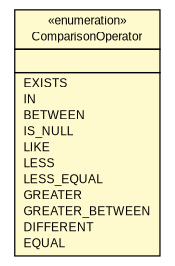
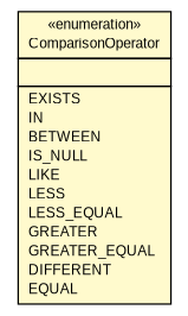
  digraph {
    nodesep=0.25
    ranksep=0.5
-   n1 [fontcolor=black fontname=arial fontsize=10.0 label=<<table title="br.gov.to.sefaz.persistence.query.structure.where.ComparisonOperator" border="0" cellborder="1" cellspacing="0" cellpadding="2" port="p" bgcolor="lemonChiffon" href="./ComparisonOperator.html"> 		<tr><td><table border="0" cellspacing="0" cellpadding="1"> <tr><td align="center" balign="center"> &#171;enumeration&#187; </td></tr> <tr><td align="center" balign="center"> ComparisonOperator </td></tr> 		</table></td></tr> 		<tr><td><table border="0" cellspacing="0" cellpadding="1"> <tr><td align="left" balign="left">  </td></tr> 		</table></td></tr> 		<tr><td><table border="0" cellspacing="0" cellpadding="1"> <tr><td align="left" balign="left"> EXISTS </td></tr> <tr><td align="left" balign="left"> IN </td></tr> <tr><td align="left" balign="left"> BETWEEN </td></tr> <tr><td align="left" balign="left"> IS_NULL </td></tr> <tr><td align="left" balign="left"> LIKE </td></tr> <tr><td align="left" balign="left"> LESS </td></tr> <tr><td align="left" balign="left"> LESS_EQUAL </td></tr> <tr><td align="left" balign="left"> GREATER </td></tr> <tr><td align="left" balign="left"> GREATER_BETWEEN </td></tr> <tr><td align="left" balign="left"> DIFFERENT </td></tr> <tr><td align="left" balign="left"> EQUAL </td></tr> 		</table></td></tr> 		</table>> shape=plaintext]
+   n1 [fontcolor=black fontname=arial fontsize=10.0 label=<<table title="br.gov.to.sefaz.persistence.query.structure.where.ComparisonOperator" border="0" cellborder="1" cellspacing="0" cellpadding="2" port="p" bgcolor="lemonChiffon" href="./ComparisonOperator.html"> 		<tr><td><table border="0" cellspacing="0" cellpadding="1"> <tr><td align="center" balign="center"> &#171;enumeration&#187; </td></tr> <tr><td align="center" balign="center"> ComparisonOperator </td></tr> 		</table></td></tr> 		<tr><td><table border="0" cellspacing="0" cellpadding="1"> <tr><td align="left" balign="left">  </td></tr> 		</table></td></tr> 		<tr><td><table border="0" cellspacing="0" cellpadding="1"> <tr><td align="left" balign="left"> EXISTS </td></tr> <tr><td align="left" balign="left"> IN </td></tr> <tr><td align="left" balign="left"> BETWEEN </td></tr> <tr><td align="left" balign="left"> IS_NULL </td></tr> <tr><td align="left" balign="left"> LIKE </td></tr> <tr><td align="left" balign="left"> LESS </td></tr> <tr><td align="left" balign="left"> LESS_EQUAL </td></tr> <tr><td align="left" balign="left"> GREATER </td></tr> <tr><td align="left" balign="left"> GREATER_EQUAL </td></tr> <tr><td align="left" balign="left"> DIFFERENT </td></tr> <tr><td align="left" balign="left"> EQUAL </td></tr> 		</table></td></tr> 		</table>> shape=plaintext]
  }
